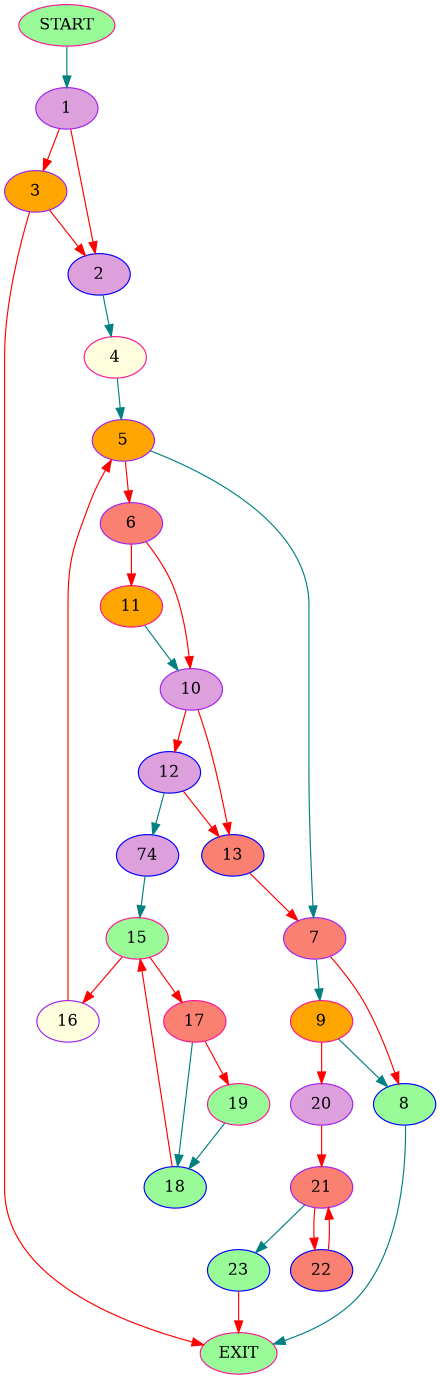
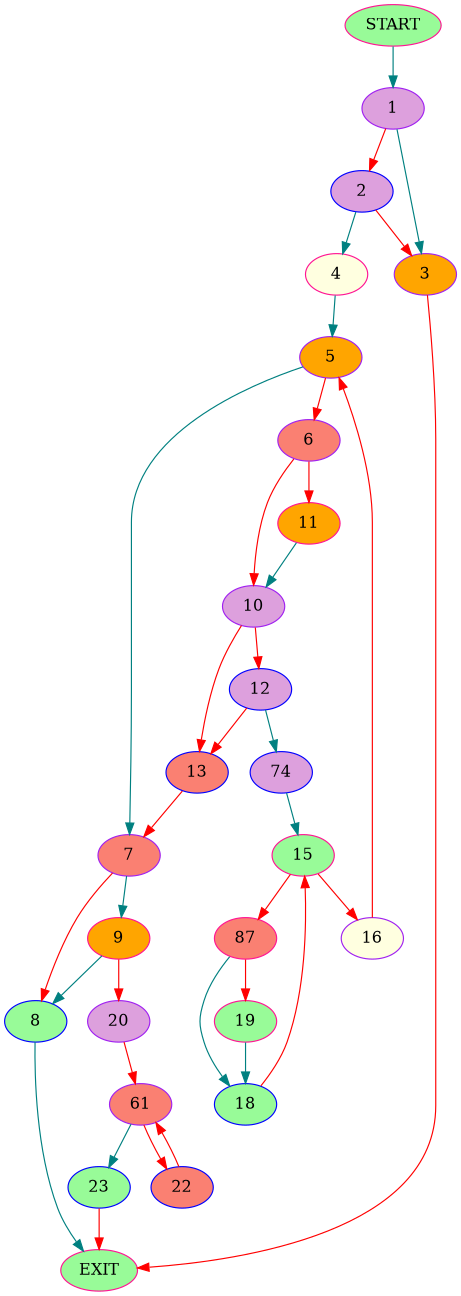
  digraph {
    node [color=purple fillcolor=palegreen style=filled]
    edge [color=red]
    n1 [color=deeppink label=START]
    1 [fillcolor=plum]
    2 [color=blue fillcolor=plum]
    3 [fillcolor=orange]
    n5 [color=deeppink label=EXIT]
    4 [color=deeppink fillcolor=lightyellow]
    5 [fillcolor=orange]
    6 [fillcolor=salmon]
    7 [fillcolor=salmon]
    10 [fillcolor=plum]
    11 [color=deeppink fillcolor=orange]
    8 [color=blue]
    9 [color=deeppink fillcolor=orange]
    12 [color=blue fillcolor=plum]
    13 [color=blue fillcolor=salmon]
    20 [fillcolor=plum]
-   21 [fillcolor=salmon]
+   21 [fillcolor=salmon label=61]
    n18 [color=blue fillcolor=plum label=74]
    15 [color=deeppink]
    16 [fillcolor=lightyellow]
-   17 [color=deeppink fillcolor=salmon]
+   17 [color=deeppink fillcolor=salmon label=87]
    18 [color=blue]
    19 [color=deeppink]
    22 [color=blue fillcolor=salmon]
    23 [color=blue]
    n1 -> 1 [color=teal]
    1 -> 2
-   1 -> 3
-   3 -> 2
+   1 -> 3 [color=teal]
+   2 -> 3
    2 -> 4 [color=teal]
    3 -> n5
    4 -> 5 [color=teal]
    5 -> 6
    5 -> 7 [color=teal]
    6 -> 10
    6 -> 11
    7 -> 8
    7 -> 9 [color=teal]
    10 -> 12
    10 -> 13
    11 -> 10 [color=teal]
    8 -> n5 [color=teal]
    9 -> 8 [color=teal]
    9 -> 20
    12 -> 13
    12 -> n18 [color=teal]
    13 -> 7
    20 -> 21
    21 -> 22
    21 -> 23 [color=teal]
    n18 -> 15 [color=teal]
    15 -> 16
    15 -> 17
    16 -> 5
    17 -> 18 [color=teal]
    17 -> 19
    18 -> 15
    19 -> 18 [color=teal]
    22 -> 21
    23 -> n5
  }
